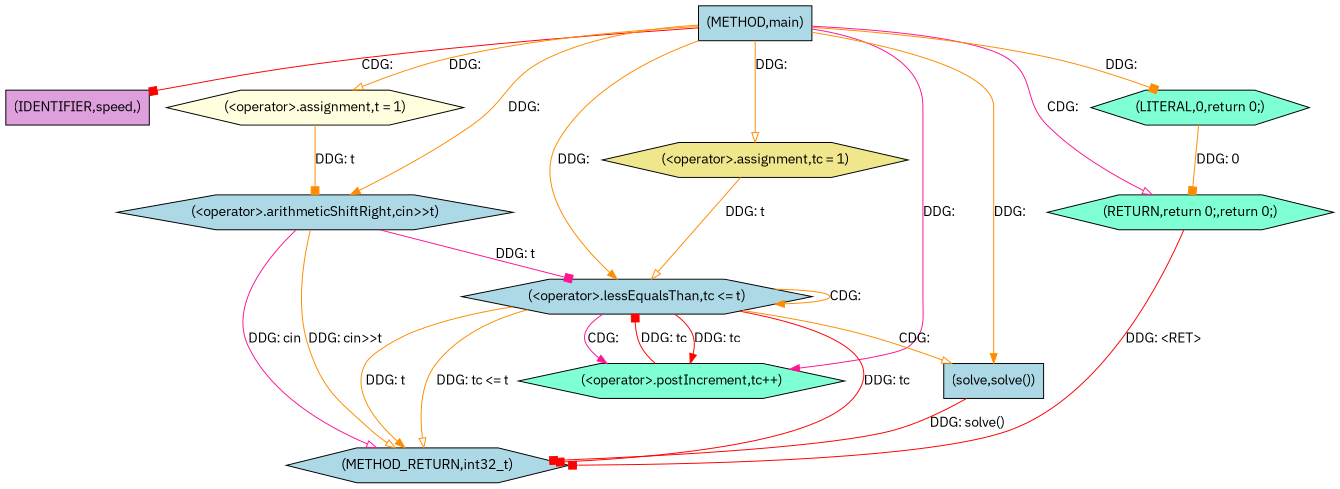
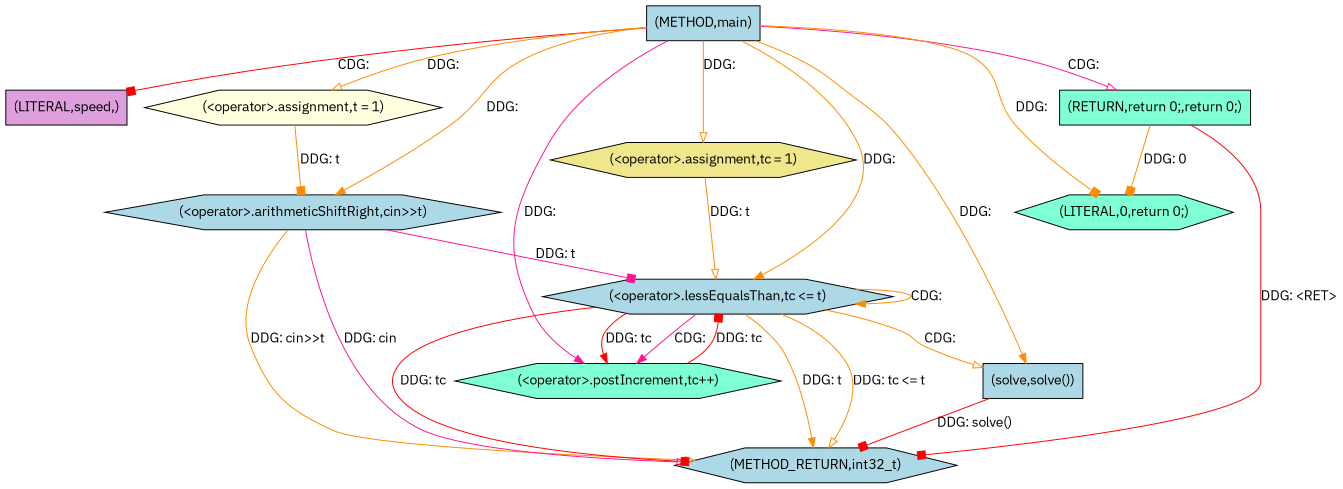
  digraph {
    fontname="IBM Plex Sans"
    node [fillcolor=lightblue fontname="IBM Plex Sans" shape=hexagon style=filled]
    edge [arrowhead=box color=darkorange fontname="IBM Plex Sans"]
    n1 [label="(METHOD,main)" shape=box]
-   n2 [fillcolor=plum label="(IDENTIFIER,speed,)" shape=box]
+   n2 [fillcolor=plum label="(LITERAL,speed,)" shape=box]
    n3 [fillcolor=lightyellow label="(<operator>.assignment,t = 1)"]
    n4 [label="(<operator>.arithmeticShiftRight,cin>>t)"]
-   n5 [fillcolor=aquamarine label="(RETURN,return 0;,return 0;)"]
+   n5 [fillcolor=aquamarine label="(RETURN,return 0;,return 0;)" shape=box]
    n6 [fillcolor=khaki label="(<operator>.assignment,tc = 1)"]
    n7 [label="(<operator>.lessEqualsThan,tc <= t)"]
    n8 [fillcolor=aquamarine label="(<operator>.postIncrement,tc++)"]
    n9 [fillcolor=aquamarine label="(LITERAL,0,return 0;)"]
    n10 [label="(solve,solve())" shape=box]
    n11 [label="(METHOD_RETURN,int32_t)"]
    n1 -> n2 [color=red label="CDG: "]
    n1 -> n3 [arrowhead=onormal label="DDG: "]
    n1 -> n4 [arrowhead=normal label="DDG: "]
    n1 -> n5 [arrowhead=onormal color=deeppink label="CDG: "]
    n1 -> n6 [arrowhead=onormal label="DDG: "]
    n1 -> n7 [arrowhead=normal label="DDG: "]
    n1 -> n8 [arrowhead=normal color=deeppink label="DDG: "]
    n1 -> n9 [label="DDG: "]
    n1 -> n10 [arrowhead=normal label="DDG: "]
    n3 -> n4 [label="DDG: t"]
    n4 -> n7 [color=deeppink label="DDG: t"]
    n4 -> n11 [arrowhead=onormal label="DDG: cin>>t"]
    n4 -> n11 [arrowhead=onormal color=deeppink label="DDG: cin"]
    n5 -> n11 [color=red label="DDG: <RET>"]
    n6 -> n7 [arrowhead=onormal label="DDG: t"]
    n7 -> n7 [arrowhead=normal label="CDG: "]
    n7 -> n8 [arrowhead=normal color=red label="DDG: tc"]
    n7 -> n8 [arrowhead=normal color=deeppink label="CDG: "]
    n7 -> n10 [arrowhead=onormal label="CDG: "]
    n7 -> n11 [color=red label="DDG: tc"]
    n7 -> n11 [arrowhead=normal label="DDG: t"]
    n7 -> n11 [arrowhead=onormal label="DDG: tc <= t"]
    n8 -> n7 [color=red label="DDG: tc"]
-   n9 -> n5 [label="DDG: 0"]
+   n5 -> n9 [label="DDG: 0"]
    n10 -> n11 [color=red label="DDG: solve()"]
  }
